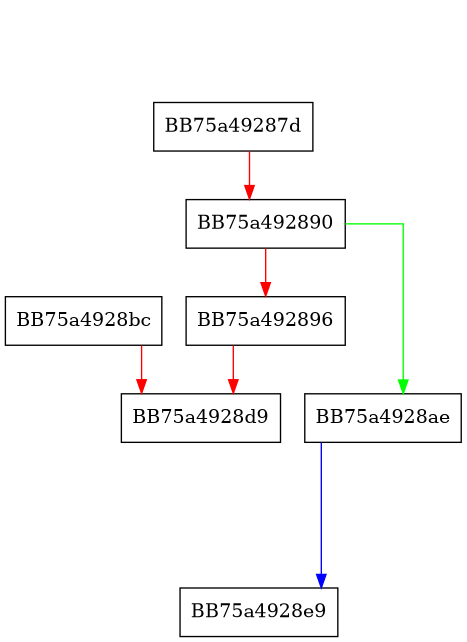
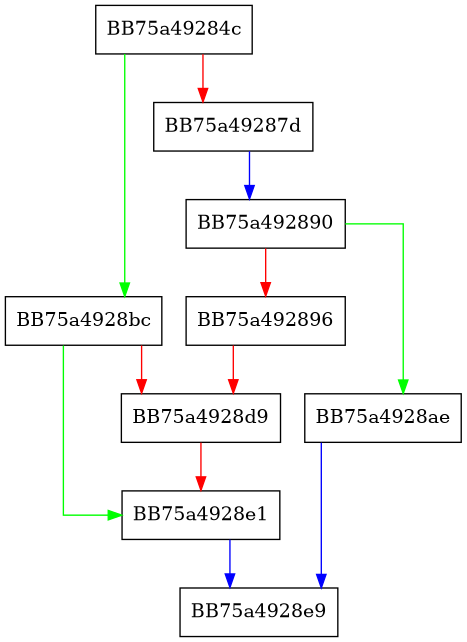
  digraph {
    splines=ortho
    node [shape=box]
    edge [color=red]
+   BB75a49284c
    BB75a4928bc
    BB75a49287d
+   BB75a4928e1
    BB75a4928d9
    BB75a492890
    n7 [label=BB75a4928e9]
    BB75a4928ae
    BB75a492896
+   BB75a49284c -> BB75a4928bc [color=green]
+   BB75a49284c -> BB75a49287d
+   BB75a4928bc -> BB75a4928e1 [color=green]
    BB75a4928bc -> BB75a4928d9
-   BB75a49287d -> BB75a492890
+   BB75a49287d -> BB75a492890 [color=blue]
+   BB75a4928e1 -> n7 [color=blue]
+   BB75a4928d9 -> BB75a4928e1
    BB75a492890 -> BB75a4928ae [color=green]
    BB75a492890 -> BB75a492896
    BB75a4928ae -> n7 [color=blue]
    BB75a492896 -> BB75a4928d9
  }
